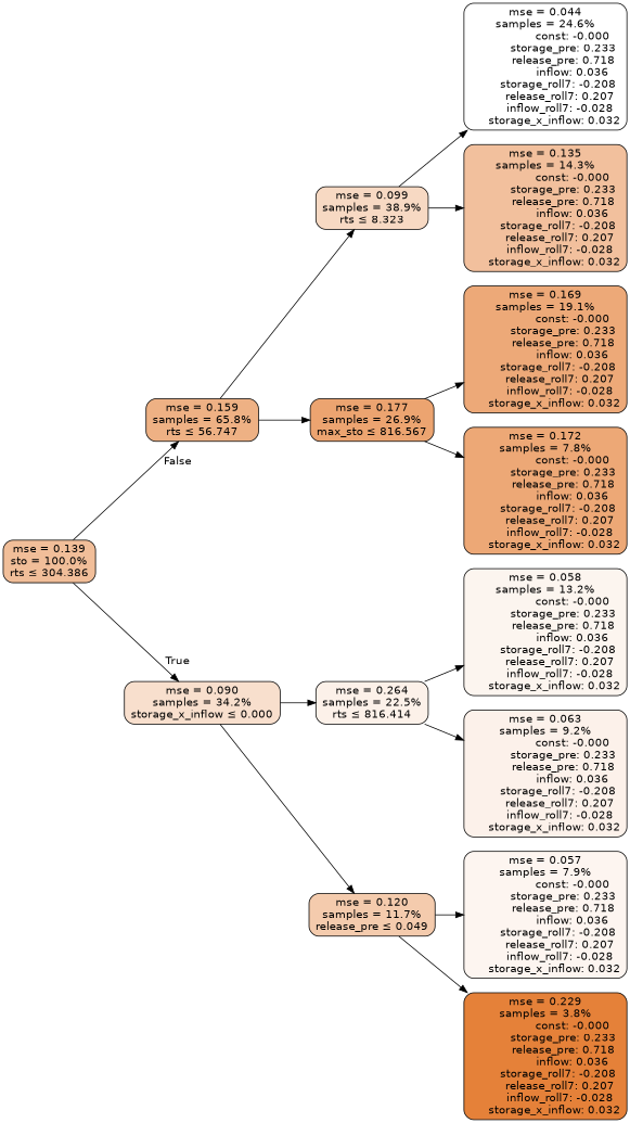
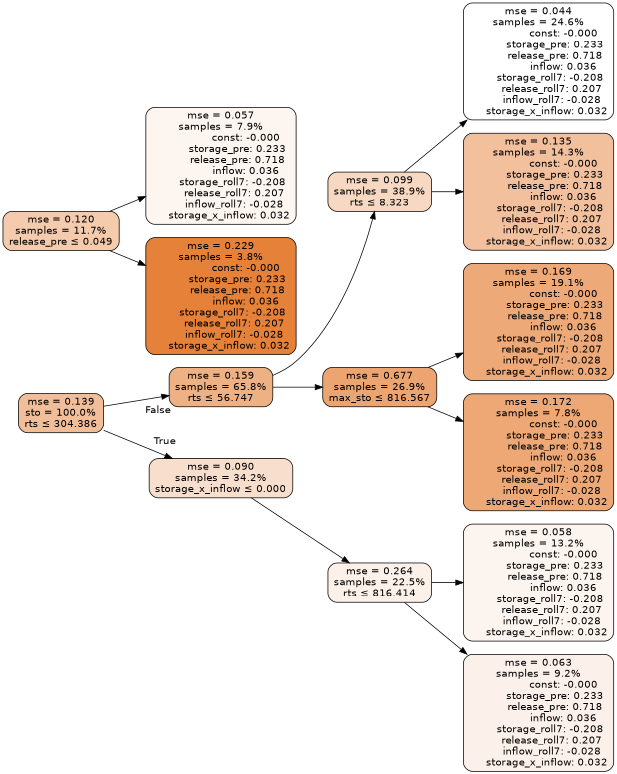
  digraph {
    rankdir=LR
    node [color=black fontname=helvetica shape=rectangle style="filled, rounded"]
    edge [fontname=helvetica]
    n1 [fillcolor="#f1be99" label="mse = 0.139\nsto = 100.0%\nrts &le; 304.386"]
    n2 [fillcolor="#eeb184" label="mse = 0.159\nsamples = 65.8%\nrts &le; 56.747"]
    n3 [fillcolor="#f8dfcd" label="mse = 0.090\nsamples = 34.2%\nstorage_x_inflow &le; 0.000"]
    n4 [fillcolor="#f7d9c3" label="mse = 0.099\nsamples = 38.9%\nrts &le; 8.323"]
-   n5 [fillcolor="#eca470" label="mse = 0.177\nsamples = 26.9%\nmax_sto &le; 816.567"]
+   n5 [fillcolor="#eca470" label="mse = 0.677\nsamples = 26.9%\nmax_sto &le; 816.567"]
    n6 [fillcolor="#fcf1e9" label="mse = 0.264\nsamples = 22.5%\nrts &le; 816.414"]
    n7 [fillcolor="#f4cbad" label="mse = 0.120\nsamples = 11.7%\nrelease_pre &le; 0.049"]
    n8 [fillcolor="#ffffff" label="mse = 0.044\nsamples = 24.6%\n               const: -0.000\n          storage_pre: 0.233\n          release_pre: 0.718\n               inflow: 0.036\n       storage_roll7: -0.208\n        release_roll7: 0.207\n        inflow_roll7: -0.028\n     storage_x_inflow: 0.032"]
    n9 [fillcolor="#f2c09d" label="mse = 0.135\nsamples = 14.3%\n               const: -0.000\n          storage_pre: 0.233\n          release_pre: 0.718\n               inflow: 0.036\n       storage_roll7: -0.208\n        release_roll7: 0.207\n        inflow_roll7: -0.028\n     storage_x_inflow: 0.032"]
    n10 [fillcolor="#eda978" label="mse = 0.169\nsamples = 19.1%\n               const: -0.000\n          storage_pre: 0.233\n          release_pre: 0.718\n               inflow: 0.036\n       storage_roll7: -0.208\n        release_roll7: 0.207\n        inflow_roll7: -0.028\n     storage_x_inflow: 0.032"]
    n11 [fillcolor="#eda876" label="mse = 0.172\nsamples = 7.8%\n               const: -0.000\n          storage_pre: 0.233\n          release_pre: 0.718\n               inflow: 0.036\n       storage_roll7: -0.208\n        release_roll7: 0.207\n        inflow_roll7: -0.028\n     storage_x_inflow: 0.032"]
    n12 [fillcolor="#fcf5ef" label="mse = 0.058\nsamples = 13.2%\n               const: -0.000\n          storage_pre: 0.233\n          release_pre: 0.718\n               inflow: 0.036\n       storage_roll7: -0.208\n        release_roll7: 0.207\n        inflow_roll7: -0.028\n     storage_x_inflow: 0.032"]
    n13 [fillcolor="#fcf1ea" label="mse = 0.063\nsamples = 9.2%\n               const: -0.000\n          storage_pre: 0.233\n          release_pre: 0.718\n               inflow: 0.036\n       storage_roll7: -0.208\n        release_roll7: 0.207\n        inflow_roll7: -0.028\n     storage_x_inflow: 0.032"]
    n14 [fillcolor="#fdf5f0" label="mse = 0.057\nsamples = 7.9%\n               const: -0.000\n          storage_pre: 0.233\n          release_pre: 0.718\n               inflow: 0.036\n       storage_roll7: -0.208\n        release_roll7: 0.207\n        inflow_roll7: -0.028\n     storage_x_inflow: 0.032"]
    n15 [fillcolor="#e58139" label="mse = 0.229\nsamples = 3.8%\n               const: -0.000\n          storage_pre: 0.233\n          release_pre: 0.718\n               inflow: 0.036\n       storage_roll7: -0.208\n        release_roll7: 0.207\n        inflow_roll7: -0.028\n     storage_x_inflow: 0.032"]
    n1 -> n2 [headlabel=False labelangle=45 labeldistance=2.5]
    n1 -> n3 [headlabel=True labelangle=-45 labeldistance=2.5]
    n2 -> n4
    n2 -> n5
    n3 -> n6
-   n3 -> n7
    n4 -> n8
    n4 -> n9
    n5 -> n10
    n5 -> n11
    n6 -> n12
    n6 -> n13
    n7 -> n14
    n7 -> n15
  }
